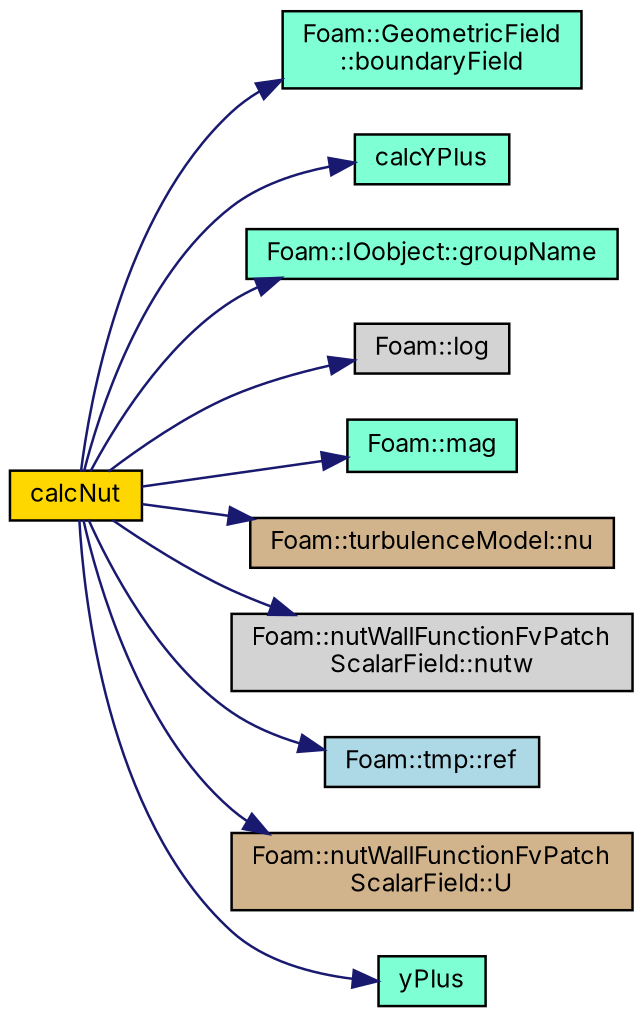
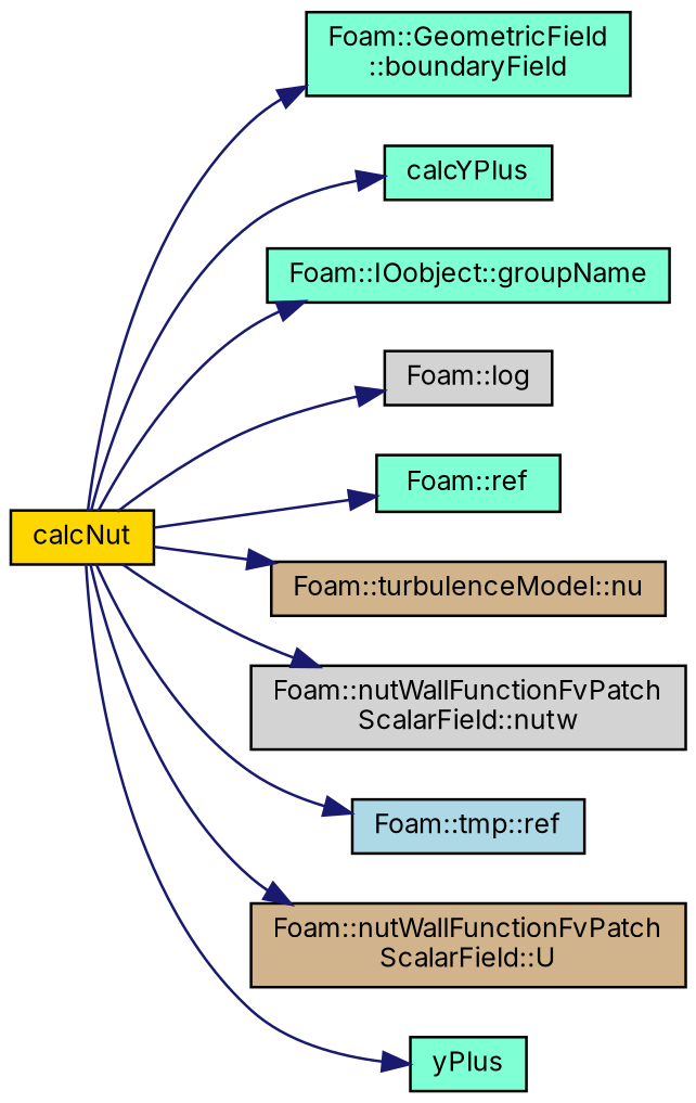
  digraph {
    fontname=Inter
    rankdir=LR
    node [color=black fillcolor=aquamarine fontname=Inter fontsize=10 shape=record style=filled]
    edge [color=midnightblue fontname=Inter fontsize=10 labelfontname=Helvetica labelfontsize=10 style=solid]
    n1 [fillcolor=gold fontcolor=black height=0.2 label=calcNut width=0.4]
    n2 [height=0.2 label="Foam::GeometricField\l::boundaryField" width=0.4]
    n3 [height=0.2 label=calcYPlus width=0.4]
    n4 [height=0.2 label="Foam::IOobject::groupName" width=0.4]
    n5 [fillcolor=lightgrey height=0.2 label="Foam::log" width=0.4]
-   n6 [height=0.2 label="Foam::mag" width=0.4]
+   n6 [height=0.2 label="Foam::ref" width=0.4]
    n7 [fillcolor=tan height=0.2 label="Foam::turbulenceModel::nu" width=0.4]
    n8 [fillcolor=lightgrey height=0.2 label="Foam::nutWallFunctionFvPatch\lScalarField::nutw" width=0.4]
    n9 [fillcolor=lightblue height=0.2 label="Foam::tmp::ref" width=0.4]
    n10 [fillcolor=tan height=0.2 label="Foam::nutWallFunctionFvPatch\lScalarField::U" width=0.4]
    n11 [height=0.2 label=yPlus width=0.4]
    n1 -> n2
    n1 -> n3
    n1 -> n4
    n1 -> n5
    n1 -> n6
    n1 -> n7
    n1 -> n8
    n1 -> n9
    n1 -> n10
    n1 -> n11
  }
